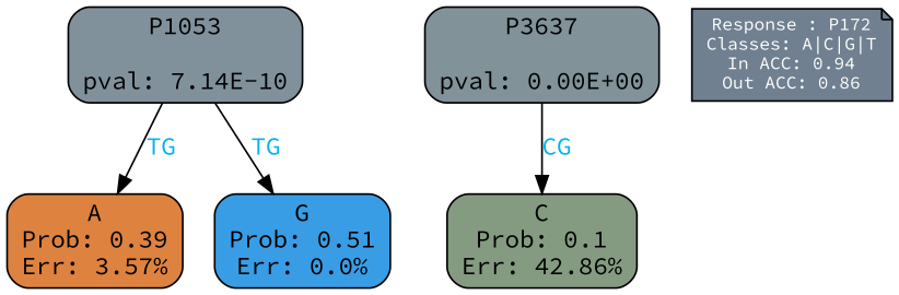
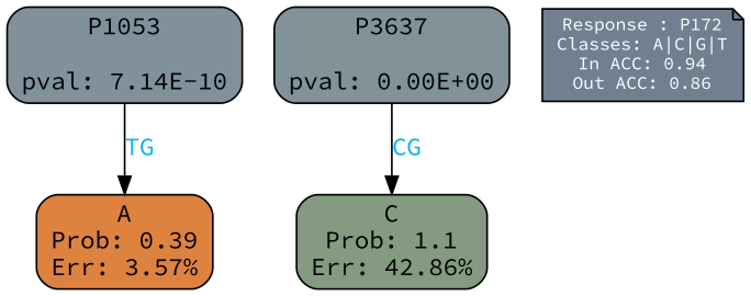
  digraph {
    fontname="Source Code Pro"
    ranksep=equally
    splines=polylines
    node [color=black fontname="Source Code Pro" shape=box style="filled, rounded"]
    edge [fontcolor=deepskyblue2 fontname="Source Code Pro"]
    n1 [fillcolor="#de823f" label="A\nProb: 0.39\nErr: 3.57%"]
-   n2 [fillcolor="#399de5" label="G\nProb: 0.51\nErr: 0.0%"]
-   n3 [fillcolor="#849b82" label="C\nProb: 0.1\nErr: 42.86%"]
+   n3 [fillcolor="#849b82" label="C\nProb: 1.1\nErr: 42.86%"]
    n4 [align=left fillcolor=slategray fontcolor=white fontsize=10 label="Response : P172\nClasses: A|C|G|T\nIn ACC: 0.94\nOut ACC: 0.86\n" shape=note style=filled]
    n5 [fillcolor="#819299" label="P3637\n\npval: 0.00E+00"]
    n6 [fillcolor="#81919c" label="P1053\n\npval: 7.14E-10"]
    subgraph sub_1 {
      rank=same
      n1
-     n2
      n3
    }
    subgraph sub_2 {
      rank=same
      n4
      n5
    }
    n5 -> n3 [label=CG]
    n6 -> n1 [label=TG]
-   n6 -> n2 [label=TG]
  }
